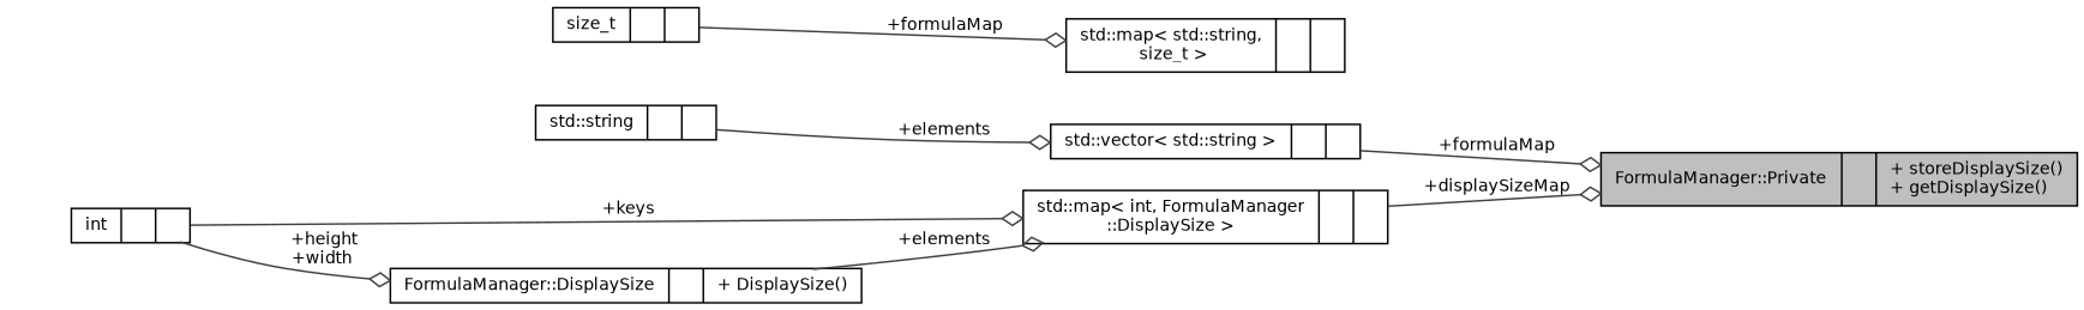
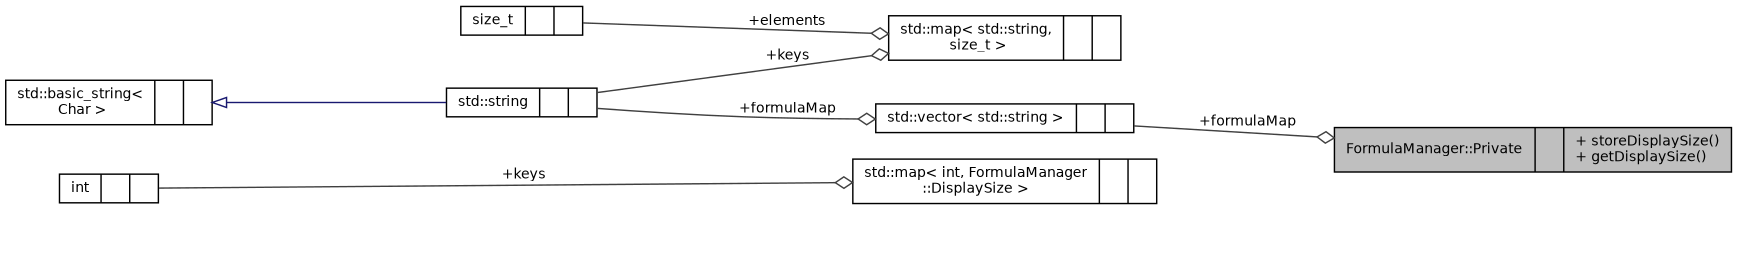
  digraph {
    rankdir=LR
    node [color=black fillcolor=white fontname=Helvetica fontsize=10 shape=record style=filled]
    edge [arrowhead=odiamond color=grey25 fontname=Helvetica fontsize=10 labelfontname=Helvetica labelfontsize=10 style=solid]
    n1 [fillcolor=grey75 fontcolor=black height=0.2 label="{FormulaManager::Private\n||+ storeDisplaySize()\l+ getDisplaySize()\l}" width=0.4]
    n2 [height=0.2 label="{std::vector\< std::string \>\n||}" width=0.4]
    n3 [height=0.2 label="{std::string\n||}" width=0.4]
    n4 [height=0.2 label="{std::map\< std::string,\l size_t \>\n||}" width=0.4]
+   n5 [height=0.2 label="{std::basic_string\<\l Char \>\n||}" width=0.4]
    n6 [height=0.2 label="{size_t\n||}" width=0.4]
    n7 [height=0.2 label="{std::map\< int, FormulaManager\l::DisplaySize \>\n||}" width=0.4]
    n8 [height=0.2 label="{int\n||}" width=0.4]
-   n9 [height=0.2 label="{FormulaManager::DisplaySize\n||+ DisplaySize()\l}" width=0.4]
    n2 -> n1 [label=" +formulaMap"]
-   n3 -> n2 [label=" +elements"]
-   n6 -> n4 [label=" +formulaMap"]
-   n7 -> n1 [label=" +displaySizeMap"]
+   n3 -> n2 [label=" +formulaMap"]
+   n3 -> n4 [label=" +keys"]
+   n5 -> n3 [arrowtail=onormal color=midnightblue dir=back arrowhead=""]
+   n6 -> n4 [label=" +elements"]
    n8 -> n7 [label=" +keys"]
-   n8 -> n9 [label=" +height\n+width"]
-   n9 -> n7 [label=" +elements"]
  }
